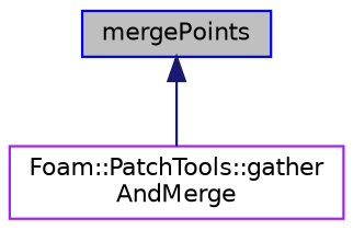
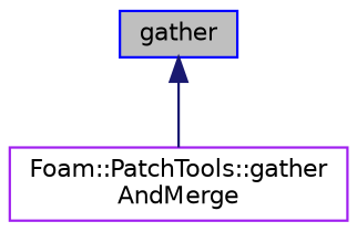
  digraph {
    rankdir=TB
    node [fontname=Helvetica fontsize=10 shape=record]
-   n1 [color=blue fillcolor=grey75 fontcolor=black height=0.2 label=mergePoints style=filled width=0.4]
+   n1 [color=blue fillcolor=grey75 fontcolor=black height=0.2 label=gather style=filled width=0.4]
    n2 [color=purple height=0.2 label="Foam::PatchTools::gather\lAndMerge" width=0.4]
    n1 -> n2 [color=midnightblue dir=back fontname=Helvetica fontsize=10 labelfontname=Helvetica labelfontsize=10 style=solid]
  }
